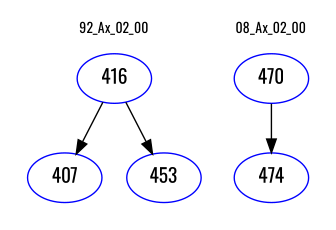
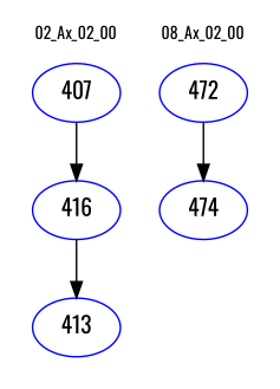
  digraph {
    fontname=Oswald
    node [color=blue fontname=Oswald]
    edge [color=black fontname=Oswald]
    n1 [label=416]
    n2 [label=407]
-   n3 [label=453]
-   n4 [label=470]
+   n3 [label=413]
+   n4 [label=472]
    n5 [label=474]
    subgraph cluster_1 {
      color=white
      fontsize=10
-     label="92_Ax_02_00"
+     label="02_Ax_02_00"
      n1
      n2
      n3
    }
    subgraph cluster_2 {
      color=white
      fontsize=10
      label="08_Ax_02_00"
      n4
      n5
    }
-   n1 -> n2
+   n2 -> n1
    n1 -> n3
    n4 -> n5
  }
